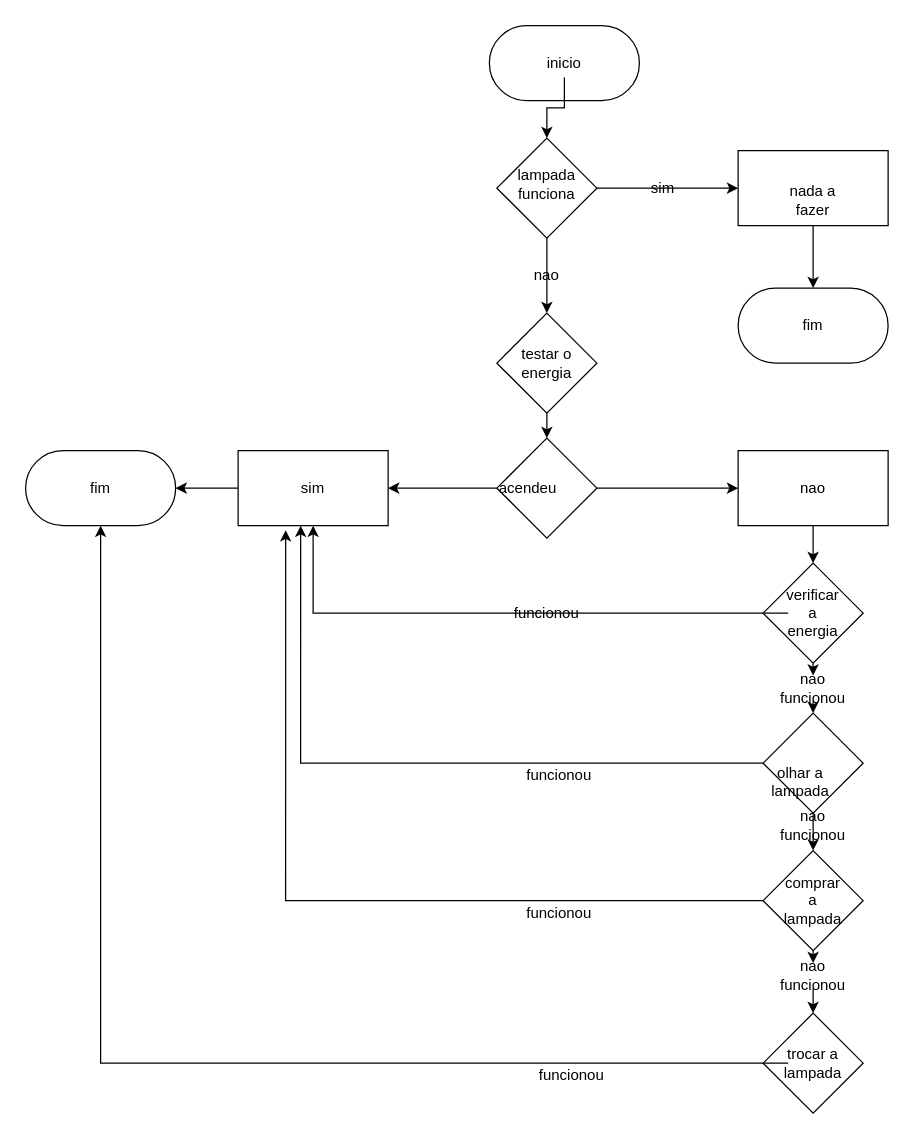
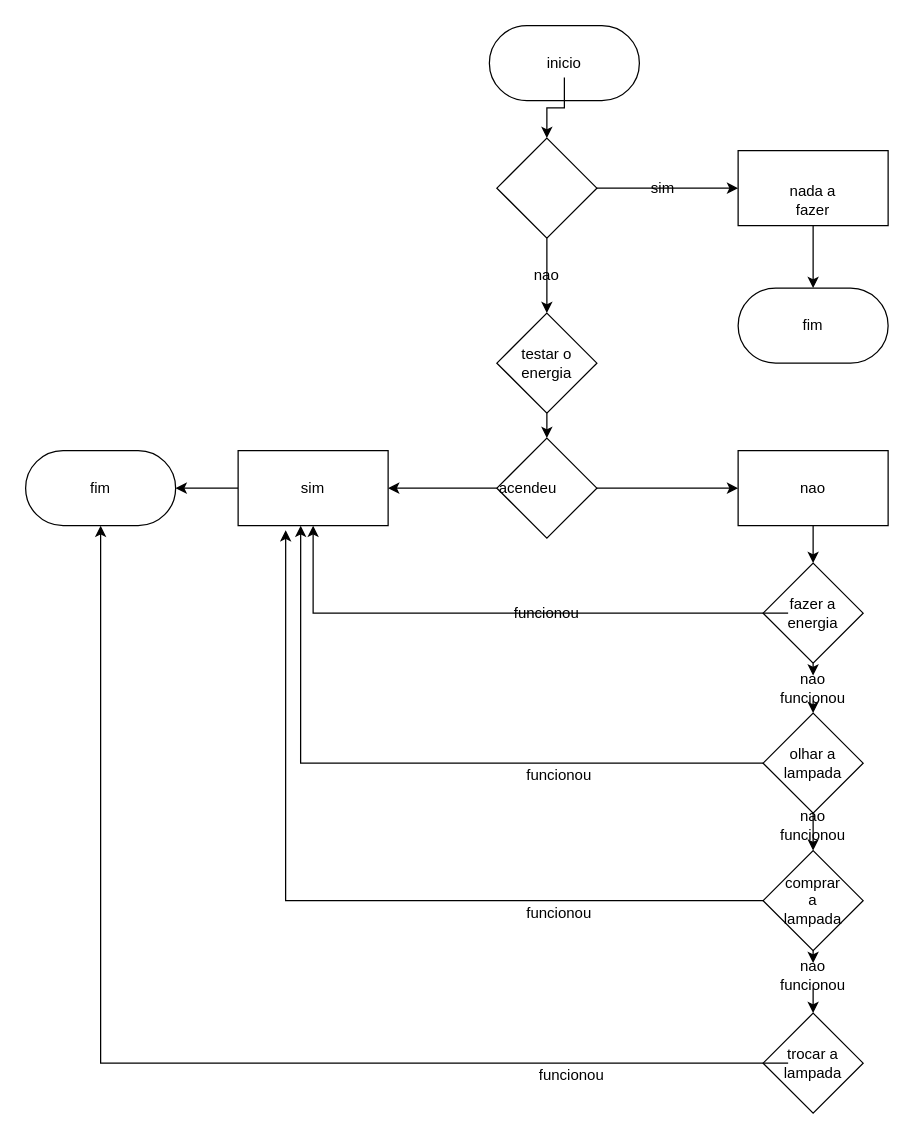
  <mxCell id="0" />
  <mxCell id="1" parent="0" />
  <mxCell id="2" value="" style="rounded=1;whiteSpace=wrap;html=1;arcSize=50;" vertex="1" parent="1"><mxGeometry x="391" y="20" width="120" height="60" as="geometry" /></mxCell>
  <mxCell id="3" style="edgeStyle=orthogonalEdgeStyle;rounded=0;orthogonalLoop=1;jettySize=auto;html=1;entryX=0.5;entryY=0;entryDx=0;entryDy=0;" edge="1" parent="1" source="4" target="7"><mxGeometry relative="1" as="geometry" /></mxCell>
  <mxCell id="4" value="inicio" style="text;html=1;strokeColor=none;fillColor=none;align=center;verticalAlign=middle;whiteSpace=wrap;rounded=0;" vertex="1" parent="1"><mxGeometry x="431" y="38.5" width="40" height="23" as="geometry" /></mxCell>
  <mxCell id="5" value="" style="edgeStyle=orthogonalEdgeStyle;rounded=0;orthogonalLoop=1;jettySize=auto;html=1;" edge="1" parent="1" source="7" target="12"><mxGeometry relative="1" as="geometry" /></mxCell>
  <mxCell id="6" style="edgeStyle=orthogonalEdgeStyle;rounded=0;orthogonalLoop=1;jettySize=auto;html=1;exitX=1;exitY=0.5;exitDx=0;exitDy=0;entryX=0;entryY=0.5;entryDx=0;entryDy=0;" edge="1" parent="1" source="7" target="9"><mxGeometry relative="1" as="geometry" /></mxCell>
  <mxCell id="7" value="" style="rhombus;whiteSpace=wrap;html=1;" vertex="1" parent="1"><mxGeometry x="397" y="110" width="80" height="80" as="geometry" /></mxCell>
  <mxCell id="8" style="edgeStyle=orthogonalEdgeStyle;rounded=0;orthogonalLoop=1;jettySize=auto;html=1;exitX=0.5;exitY=1;exitDx=0;exitDy=0;entryX=0.5;entryY=0;entryDx=0;entryDy=0;" edge="1" parent="1" source="9" target="10"><mxGeometry relative="1" as="geometry" /></mxCell>
  <mxCell id="9" value="" style="text;html=1;strokeColor=#000000;fillColor=#ffffff;align=center;verticalAlign=middle;whiteSpace=wrap;rounded=0;fontFamily=Helvetica;fontSize=12;fontColor=#000000;" vertex="1" parent="1"><mxGeometry x="590" y="120" width="120" height="60" as="geometry" /></mxCell>
  <mxCell id="10" value="" style="rounded=1;whiteSpace=wrap;html=1;arcSize=50;" vertex="1" parent="1"><mxGeometry x="590" y="230" width="120" height="60" as="geometry" /></mxCell>
  <mxCell id="11" style="edgeStyle=orthogonalEdgeStyle;rounded=0;orthogonalLoop=1;jettySize=auto;html=1;exitX=0.5;exitY=1;exitDx=0;exitDy=0;entryX=0.5;entryY=0;entryDx=0;entryDy=0;" edge="1" parent="1" source="12" target="21"><mxGeometry relative="1" as="geometry" /></mxCell>
  <mxCell id="12" value="" style="rhombus;whiteSpace=wrap;html=1;" vertex="1" parent="1"><mxGeometry x="397" y="250" width="80" height="80" as="geometry" /></mxCell>
- <mxCell id="13" value="lampada funciona" style="text;html=1;strokeColor=none;fillColor=none;align=center;verticalAlign=middle;whiteSpace=wrap;rounded=0;" vertex="1" parent="1"><mxGeometry x="417" y="136.5" width="40" height="20" as="geometry" /></mxCell>
  <mxCell id="14" value="nao" style="text;html=1;strokeColor=none;fillColor=none;align=center;verticalAlign=middle;whiteSpace=wrap;rounded=0;" vertex="1" parent="1"><mxGeometry x="417" y="210" width="40" height="20" as="geometry" /></mxCell>
  <mxCell id="15" value="testar o energia" style="text;html=1;strokeColor=none;fillColor=none;align=center;verticalAlign=middle;whiteSpace=wrap;rounded=0;" vertex="1" parent="1"><mxGeometry x="417" y="280" width="40" height="20" as="geometry" /></mxCell>
  <mxCell id="16" value="nada a fazer" style="text;html=1;strokeColor=none;fillColor=none;align=center;verticalAlign=middle;whiteSpace=wrap;rounded=0;" vertex="1" parent="1"><mxGeometry x="630" y="150" width="40" height="20" as="geometry" /></mxCell>
  <mxCell id="17" value="fim" style="text;html=1;strokeColor=none;fillColor=none;align=center;verticalAlign=middle;whiteSpace=wrap;rounded=0;" vertex="1" parent="1"><mxGeometry x="630" y="250" width="40" height="20" as="geometry" /></mxCell>
  <mxCell id="18" value="sim" style="text;html=1;strokeColor=none;fillColor=none;align=center;verticalAlign=middle;whiteSpace=wrap;rounded=0;" vertex="1" parent="1"><mxGeometry x="510" y="140" width="40" height="20" as="geometry" /></mxCell>
  <mxCell id="19" style="edgeStyle=orthogonalEdgeStyle;rounded=0;orthogonalLoop=1;jettySize=auto;html=1;exitX=0;exitY=0.5;exitDx=0;exitDy=0;entryX=1;entryY=0.5;entryDx=0;entryDy=0;" edge="1" parent="1" source="21" target="26"><mxGeometry relative="1" as="geometry" /></mxCell>
  <mxCell id="20" style="edgeStyle=orthogonalEdgeStyle;rounded=0;orthogonalLoop=1;jettySize=auto;html=1;exitX=1;exitY=0.5;exitDx=0;exitDy=0;entryX=0;entryY=0.5;entryDx=0;entryDy=0;" edge="1" parent="1" source="21" target="23"><mxGeometry relative="1" as="geometry" /></mxCell>
  <mxCell id="21" value="" style="rhombus;whiteSpace=wrap;html=1;" vertex="1" parent="1"><mxGeometry x="397" y="350" width="80" height="80" as="geometry" /></mxCell>
  <mxCell id="22" style="edgeStyle=orthogonalEdgeStyle;rounded=0;orthogonalLoop=1;jettySize=auto;html=1;exitX=0.5;exitY=1;exitDx=0;exitDy=0;entryX=0.5;entryY=0;entryDx=0;entryDy=0;" edge="1" parent="1" source="23" target="30"><mxGeometry relative="1" as="geometry" /></mxCell>
  <mxCell id="23" value="" style="rounded=0;whiteSpace=wrap;html=1;" vertex="1" parent="1"><mxGeometry x="590" y="360" width="120" height="60" as="geometry" /></mxCell>
  <mxCell id="24" value="acendeu" style="text;html=1;strokeColor=none;fillColor=none;align=center;verticalAlign=middle;whiteSpace=wrap;rounded=0;" vertex="1" parent="1"><mxGeometry x="402" y="380" width="40" height="20" as="geometry" /></mxCell>
  <mxCell id="25" style="edgeStyle=orthogonalEdgeStyle;rounded=0;orthogonalLoop=1;jettySize=auto;html=1;" edge="1" parent="1" source="26" target="33"><mxGeometry relative="1" as="geometry"><mxPoint x="110" y="390" as="targetPoint" /></mxGeometry></mxCell>
  <mxCell id="26" value="" style="rounded=0;whiteSpace=wrap;html=1;" vertex="1" parent="1"><mxGeometry x="190" y="360" width="120" height="60" as="geometry" /></mxCell>
  <mxCell id="27" value="sim" style="text;html=1;strokeColor=none;fillColor=none;align=center;verticalAlign=middle;whiteSpace=wrap;rounded=0;" vertex="1" parent="1"><mxGeometry x="230" y="380" width="40" height="20" as="geometry" /></mxCell>
  <mxCell id="28" value="nao" style="text;html=1;strokeColor=none;fillColor=none;align=center;verticalAlign=middle;whiteSpace=wrap;rounded=0;" vertex="1" parent="1"><mxGeometry x="630" y="380" width="40" height="20" as="geometry" /></mxCell>
  <mxCell id="29" style="edgeStyle=orthogonalEdgeStyle;rounded=0;orthogonalLoop=1;jettySize=auto;html=1;exitX=0.5;exitY=1;exitDx=0;exitDy=0;entryX=0.5;entryY=0;entryDx=0;entryDy=0;" edge="1" parent="1" source="53" target="37"><mxGeometry relative="1" as="geometry" /></mxCell>
  <mxCell id="30" value="" style="rhombus;whiteSpace=wrap;html=1;" vertex="1" parent="1"><mxGeometry x="610" y="450" width="80" height="80" as="geometry" /></mxCell>
  <mxCell id="31" style="edgeStyle=orthogonalEdgeStyle;rounded=0;orthogonalLoop=1;jettySize=auto;html=1;entryX=0.5;entryY=1;entryDx=0;entryDy=0;" edge="1" parent="1" source="32" target="26"><mxGeometry relative="1" as="geometry" /></mxCell>
- <mxCell id="32" value="verificar a energia" style="text;html=1;strokeColor=none;fillColor=none;align=center;verticalAlign=middle;whiteSpace=wrap;rounded=0;" vertex="1" parent="1"><mxGeometry x="630" y="480" width="40" height="20" as="geometry" /></mxCell>
+ <mxCell id="32" value="fazer a energia" style="text;html=1;strokeColor=none;fillColor=none;align=center;verticalAlign=middle;whiteSpace=wrap;rounded=0;" vertex="1" parent="1"><mxGeometry x="630" y="480" width="40" height="20" as="geometry" /></mxCell>
  <mxCell id="33" value="" style="rounded=1;whiteSpace=wrap;html=1;arcSize=50;" vertex="1" parent="1"><mxGeometry x="20" y="360" width="120" height="60" as="geometry" /></mxCell>
  <mxCell id="34" value="fim" style="text;html=1;strokeColor=none;fillColor=none;align=center;verticalAlign=middle;whiteSpace=wrap;rounded=0;" vertex="1" parent="1"><mxGeometry x="60" y="380" width="40" height="20" as="geometry" /></mxCell>
  <mxCell id="35" style="edgeStyle=orthogonalEdgeStyle;rounded=0;orthogonalLoop=1;jettySize=auto;html=1;exitX=0.5;exitY=1;exitDx=0;exitDy=0;entryX=0.5;entryY=0;entryDx=0;entryDy=0;" edge="1" parent="1" source="37" target="41"><mxGeometry relative="1" as="geometry" /></mxCell>
  <mxCell id="36" style="edgeStyle=orthogonalEdgeStyle;rounded=0;orthogonalLoop=1;jettySize=auto;html=1;exitX=0;exitY=0.5;exitDx=0;exitDy=0;entryX=0.417;entryY=1;entryDx=0;entryDy=0;entryPerimeter=0;" edge="1" parent="1" source="37" target="26"><mxGeometry relative="1" as="geometry" /></mxCell>
  <mxCell id="37" value="" style="rhombus;whiteSpace=wrap;html=1;" vertex="1" parent="1"><mxGeometry x="610" y="570" width="80" height="80" as="geometry" /></mxCell>
- <mxCell id="38" value="olhar a lampada" style="text;html=1;strokeColor=none;fillColor=none;align=center;verticalAlign=middle;whiteSpace=wrap;rounded=0;" vertex="1" parent="1"><mxGeometry x="620" y="615" width="40" height="20" as="geometry" /></mxCell>
+ <mxCell id="38" value="olhar a lampada" style="text;html=1;strokeColor=none;fillColor=none;align=center;verticalAlign=middle;whiteSpace=wrap;rounded=0;" vertex="1" parent="1"><mxGeometry x="630" y="600" width="40" height="20" as="geometry" /></mxCell>
  <mxCell id="39" style="edgeStyle=orthogonalEdgeStyle;rounded=0;orthogonalLoop=1;jettySize=auto;html=1;exitX=0.5;exitY=1;exitDx=0;exitDy=0;entryX=0.5;entryY=0;entryDx=0;entryDy=0;" edge="1" parent="1" source="50" target="43"><mxGeometry relative="1" as="geometry" /></mxCell>
  <mxCell id="40" style="edgeStyle=orthogonalEdgeStyle;rounded=0;orthogonalLoop=1;jettySize=auto;html=1;exitX=0;exitY=0.5;exitDx=0;exitDy=0;entryX=0.317;entryY=1.06;entryDx=0;entryDy=0;entryPerimeter=0;" edge="1" parent="1" source="41" target="26"><mxGeometry relative="1" as="geometry" /></mxCell>
  <mxCell id="41" value="" style="rhombus;whiteSpace=wrap;html=1;" vertex="1" parent="1"><mxGeometry x="610" y="680" width="80" height="80" as="geometry" /></mxCell>
  <mxCell id="42" value="comprar a lampada" style="text;html=1;strokeColor=none;fillColor=none;align=center;verticalAlign=middle;whiteSpace=wrap;rounded=0;" vertex="1" parent="1"><mxGeometry x="630" y="710" width="40" height="20" as="geometry" /></mxCell>
  <mxCell id="43" value="" style="rhombus;whiteSpace=wrap;html=1;" vertex="1" parent="1"><mxGeometry x="610" y="810" width="80" height="80" as="geometry" /></mxCell>
  <mxCell id="44" style="edgeStyle=orthogonalEdgeStyle;rounded=0;orthogonalLoop=1;jettySize=auto;html=1;entryX=0.5;entryY=1;entryDx=0;entryDy=0;" edge="1" parent="1" source="45" target="33"><mxGeometry relative="1" as="geometry" /></mxCell>
  <mxCell id="45" value="trocar a lampada" style="text;html=1;strokeColor=none;fillColor=none;align=center;verticalAlign=middle;whiteSpace=wrap;rounded=0;" vertex="1" parent="1"><mxGeometry x="630" y="840" width="40" height="20" as="geometry" /></mxCell>
  <mxCell id="46" value="funcionou" style="text;html=1;strokeColor=none;fillColor=none;align=center;verticalAlign=middle;whiteSpace=wrap;rounded=0;" vertex="1" parent="1"><mxGeometry x="417" y="480" width="40" height="20" as="geometry" /></mxCell>
  <mxCell id="47" value="funcionou" style="text;html=1;strokeColor=none;fillColor=none;align=center;verticalAlign=middle;whiteSpace=wrap;rounded=0;" vertex="1" parent="1"><mxGeometry x="427" y="610" width="40" height="20" as="geometry" /></mxCell>
  <mxCell id="48" value="funcionou" style="text;html=1;strokeColor=none;fillColor=none;align=center;verticalAlign=middle;whiteSpace=wrap;rounded=0;" vertex="1" parent="1"><mxGeometry x="427" y="720" width="40" height="20" as="geometry" /></mxCell>
  <mxCell id="49" value="funcionou" style="text;html=1;strokeColor=none;fillColor=none;align=center;verticalAlign=middle;whiteSpace=wrap;rounded=0;" vertex="1" parent="1"><mxGeometry x="437" y="850" width="40" height="20" as="geometry" /></mxCell>
  <mxCell id="50" value="nao funcionou" style="text;html=1;strokeColor=none;fillColor=none;align=center;verticalAlign=middle;whiteSpace=wrap;rounded=0;" vertex="1" parent="1"><mxGeometry x="630" y="770" width="40" height="20" as="geometry" /></mxCell>
  <mxCell id="51" style="edgeStyle=orthogonalEdgeStyle;rounded=0;orthogonalLoop=1;jettySize=auto;html=1;exitX=0.5;exitY=1;exitDx=0;exitDy=0;entryX=0.5;entryY=0;entryDx=0;entryDy=0;" edge="1" parent="1" source="41" target="50"><mxGeometry relative="1" as="geometry"><mxPoint x="650" y="760" as="sourcePoint" /><mxPoint x="650" y="810" as="targetPoint" /></mxGeometry></mxCell>
  <mxCell id="52" value="nao funcionou" style="text;html=1;strokeColor=none;fillColor=none;align=center;verticalAlign=middle;whiteSpace=wrap;rounded=0;" vertex="1" parent="1"><mxGeometry x="630" y="650" width="40" height="20" as="geometry" /></mxCell>
  <mxCell id="53" value="nao funcionou" style="text;html=1;strokeColor=none;fillColor=none;align=center;verticalAlign=middle;whiteSpace=wrap;rounded=0;" vertex="1" parent="1"><mxGeometry x="630" y="540" width="40" height="20" as="geometry" /></mxCell>
  <mxCell id="54" style="edgeStyle=orthogonalEdgeStyle;rounded=0;orthogonalLoop=1;jettySize=auto;html=1;exitX=0.5;exitY=1;exitDx=0;exitDy=0;entryX=0.5;entryY=0;entryDx=0;entryDy=0;" edge="1" parent="1" source="30" target="53"><mxGeometry relative="1" as="geometry"><mxPoint x="650" y="530" as="sourcePoint" /><mxPoint x="650" y="570" as="targetPoint" /></mxGeometry></mxCell>
